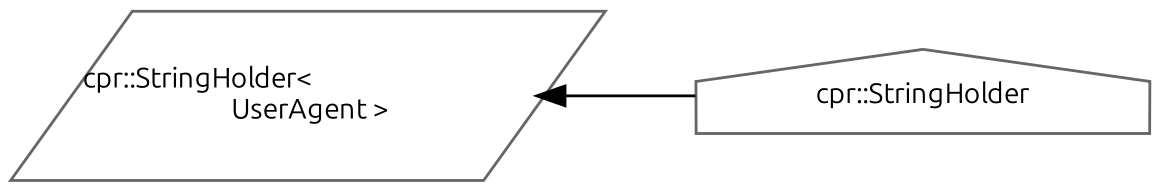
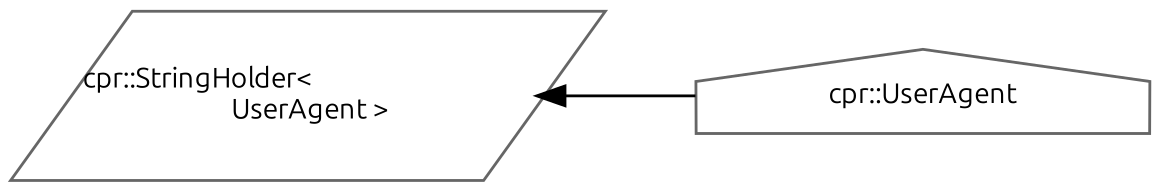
  digraph {
    rankdir=LR
    fontname=Ubuntu
    node [color=grey40 fillcolor=white fontname=Ubuntu fontsize=10 style=filled]
    n1 [height=0.2 label="cpr::StringHolder\<\l UserAgent \>" shape=parallelogram width=0.4]
-   n2 [height=0.2 label="cpr::StringHolder" shape=house width=0.4]
+   n2 [height=0.2 label="cpr::UserAgent" shape=house width=0.4]
    n1 -> n2 [color=black dir=back fontname=Ubuntu fontsize=10 labelfontname=Helvetica labelfontsize=10 style=solid]
  }
